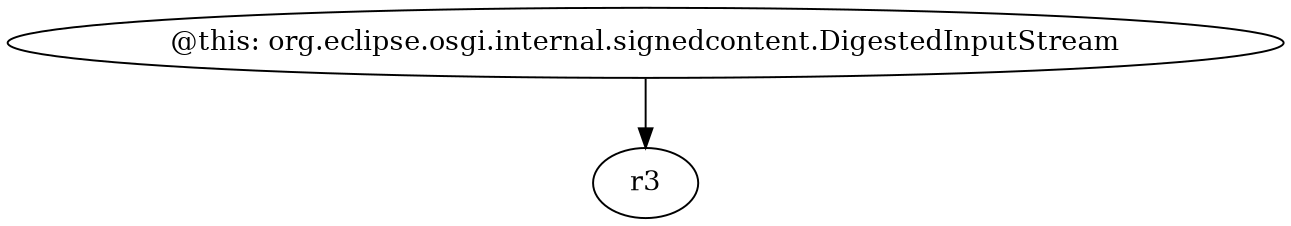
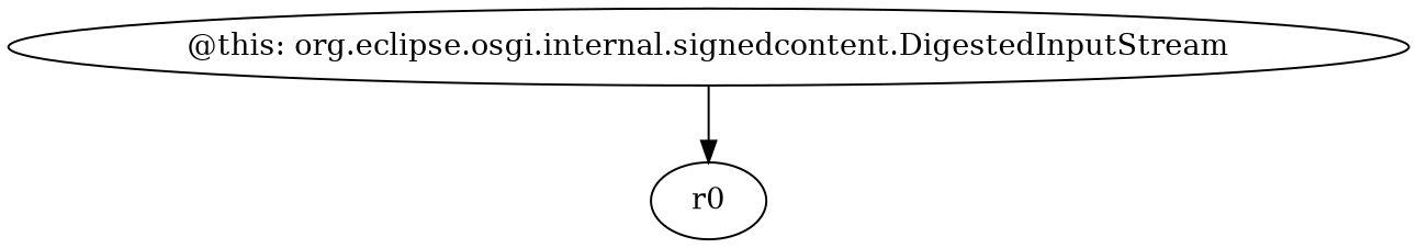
  digraph {
    n1 [label="@this: org.eclipse.osgi.internal.signedcontent.DigestedInputStream"]
-   n2 [label=r3]
+   n2 [label=r0]
    n1 -> n2
  }
